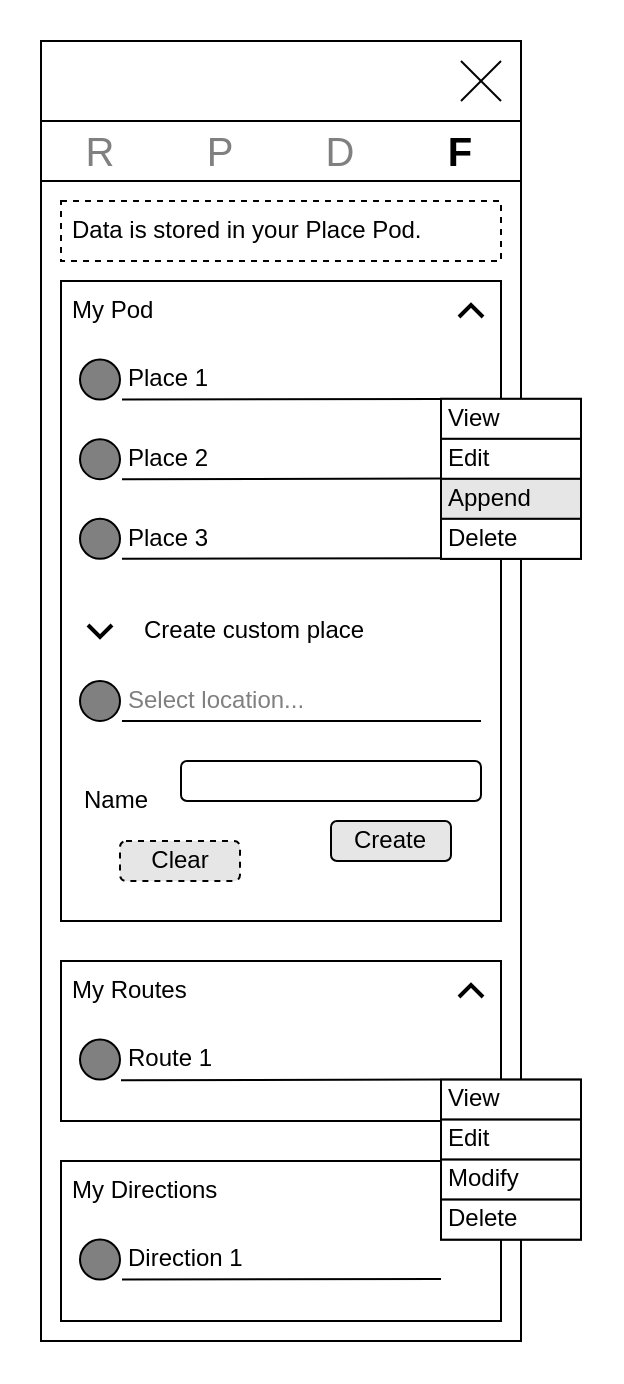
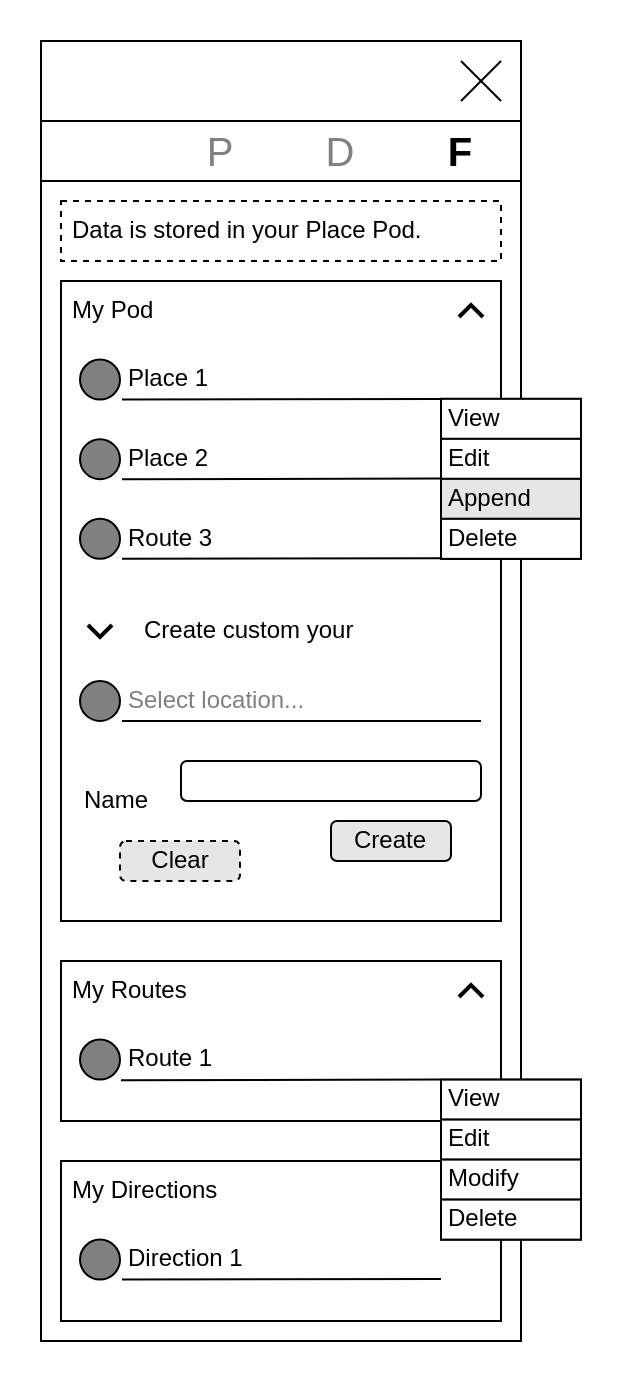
  <mxCell id="0" />
  <mxCell id="1" parent="0" />
  <mxCell id="2" value="" style="rounded=0;whiteSpace=wrap;html=1;fillColor=none;" vertex="1" parent="1"><mxGeometry x="20" y="20" width="240" height="650" as="geometry" /></mxCell>
  <mxCell id="3" value="" style="rounded=0;whiteSpace=wrap;html=1;fillColor=none;" vertex="1" parent="1"><mxGeometry x="30" y="580" width="220" height="80" as="geometry" /></mxCell>
  <mxCell id="4" value="" style="endArrow=none;html=1;rounded=0;" edge="1" parent="1"><mxGeometry width="50" height="50" relative="1" as="geometry"><mxPoint x="220" y="639" as="sourcePoint" /><mxPoint x="60.5" y="639.31" as="targetPoint" /></mxGeometry></mxCell>
  <mxCell id="5" value="" style="ellipse;whiteSpace=wrap;html=1;aspect=fixed;fillColor=#808080;" vertex="1" parent="1"><mxGeometry x="39.5" y="619.31" width="20" height="20" as="geometry" /></mxCell>
  <mxCell id="6" value="My Directions" style="text;html=1;strokeColor=none;fillColor=none;align=left;verticalAlign=middle;whiteSpace=wrap;rounded=0;spacingLeft=4;dashed=1;" vertex="1" parent="1"><mxGeometry x="30" y="580" width="220" height="30" as="geometry" /></mxCell>
  <mxCell id="7" value="" style="shape=image;html=1;verticalAlign=top;verticalLabelPosition=bottom;labelBackgroundColor=#ffffff;imageAspect=0;aspect=fixed;image=https://cdn1.iconfinder.com/data/icons/ionicons-outline-vol-2/512/menu-outline-128.png" vertex="1" parent="1"><mxGeometry x="220" y="619.31" width="20" height="20" as="geometry" /></mxCell>
  <mxCell id="8" value="" style="html=1;verticalLabelPosition=bottom;labelBackgroundColor=#ffffff;verticalAlign=top;shadow=0;dashed=0;strokeWidth=2;shape=mxgraph.ios7.misc.down;strokeColor=#000000;direction=west;" vertex="1" parent="1"><mxGeometry x="229" y="592.38" width="12" height="6" as="geometry" /></mxCell>
  <mxCell id="9" value="Direction 1" style="text;html=1;strokeColor=none;fillColor=none;align=left;verticalAlign=middle;whiteSpace=wrap;rounded=0;fontColor=#000000;spacingLeft=2;" vertex="1" parent="1"><mxGeometry x="59.5" y="619.31" width="160.5" height="20" as="geometry" /></mxCell>
  <mxCell id="10" value="" style="rounded=0;whiteSpace=wrap;html=1;fillColor=none;" vertex="1" parent="1"><mxGeometry x="30" y="140" width="220" height="320" as="geometry" /></mxCell>
  <mxCell id="11" value="" style="rounded=0;whiteSpace=wrap;html=1;" vertex="1" parent="1"><mxGeometry x="20" y="60" width="240" height="30" as="geometry" /></mxCell>
  <mxCell id="12" value="" style="endArrow=none;html=1;rounded=0;strokeWidth=1;" edge="1" parent="1"><mxGeometry width="50" height="50" relative="1" as="geometry"><mxPoint x="230" y="50" as="sourcePoint" /><mxPoint x="250" y="30" as="targetPoint" /></mxGeometry></mxCell>
  <mxCell id="13" value="" style="endArrow=none;html=1;rounded=0;strokeWidth=1;" edge="1" parent="1"><mxGeometry width="50" height="50" relative="1" as="geometry"><mxPoint x="250" y="50" as="sourcePoint" /><mxPoint x="230" y="30" as="targetPoint" /></mxGeometry></mxCell>
- <mxCell id="14" value="R" style="text;html=1;strokeColor=none;fillColor=none;align=center;verticalAlign=middle;whiteSpace=wrap;rounded=0;fontStyle=0;fontSize=20;fontColor=#808080;" vertex="1" parent="1"><mxGeometry x="20" y="60" width="60" height="30" as="geometry" /></mxCell>
  <mxCell id="15" value="P" style="text;html=1;strokeColor=none;fillColor=none;align=center;verticalAlign=middle;whiteSpace=wrap;rounded=0;fontStyle=0;fontSize=20;fontColor=#808080;" vertex="1" parent="1"><mxGeometry x="80" y="60" width="60" height="30" as="geometry" /></mxCell>
  <mxCell id="16" value="D" style="text;html=1;strokeColor=none;fillColor=none;align=center;verticalAlign=middle;whiteSpace=wrap;rounded=0;fontStyle=0;fontSize=20;fontColor=#808080;" vertex="1" parent="1"><mxGeometry x="140" y="60" width="60" height="30" as="geometry" /></mxCell>
  <mxCell id="17" value="" style="endArrow=none;html=1;rounded=0;" edge="1" parent="1"><mxGeometry width="50" height="50" relative="1" as="geometry"><mxPoint x="220" y="199" as="sourcePoint" /><mxPoint x="60.5" y="199.31" as="targetPoint" /></mxGeometry></mxCell>
  <mxCell id="18" value="Data is stored in your Place Pod." style="text;html=1;strokeColor=default;fillColor=none;align=left;verticalAlign=middle;whiteSpace=wrap;rounded=0;dashed=1;spacingLeft=4;" vertex="1" parent="1"><mxGeometry x="30" y="100" width="220" height="30" as="geometry" /></mxCell>
  <mxCell id="19" value="F" style="text;html=1;strokeColor=none;fillColor=none;align=center;verticalAlign=middle;whiteSpace=wrap;rounded=0;fontStyle=1;fontSize=20;fontColor=#000000;" vertex="1" parent="1"><mxGeometry x="200" y="60" width="60" height="30" as="geometry" /></mxCell>
  <mxCell id="20" value="" style="ellipse;whiteSpace=wrap;html=1;aspect=fixed;fillColor=#808080;" vertex="1" parent="1"><mxGeometry x="39.5" y="179.31" width="20" height="20" as="geometry" /></mxCell>
  <mxCell id="21" value="My Pod" style="text;html=1;strokeColor=none;fillColor=none;align=left;verticalAlign=middle;whiteSpace=wrap;rounded=0;spacingLeft=4;dashed=1;" vertex="1" parent="1"><mxGeometry x="30" y="140" width="220" height="30" as="geometry" /></mxCell>
  <mxCell id="22" value="" style="shape=image;html=1;verticalAlign=top;verticalLabelPosition=bottom;labelBackgroundColor=#ffffff;imageAspect=0;aspect=fixed;image=https://cdn1.iconfinder.com/data/icons/ionicons-outline-vol-2/512/menu-outline-128.png" vertex="1" parent="1"><mxGeometry x="220" y="179.31" width="20" height="20" as="geometry" /></mxCell>
  <mxCell id="23" value="" style="rounded=0;whiteSpace=wrap;html=1;align=left;" vertex="1" parent="1"><mxGeometry x="220" y="198.93" width="70" height="80" as="geometry" /></mxCell>
  <mxCell id="24" value="View" style="rounded=0;whiteSpace=wrap;html=1;align=left;spacingLeft=2;fillColor=#FFFFFF;" vertex="1" parent="1"><mxGeometry x="220" y="198.93" width="70" height="20" as="geometry" /></mxCell>
  <mxCell id="25" value="Edit" style="rounded=0;whiteSpace=wrap;html=1;align=left;spacingLeft=2;fillColor=#FFFFFF;" vertex="1" parent="1"><mxGeometry x="220" y="218.93" width="70" height="20" as="geometry" /></mxCell>
  <mxCell id="26" value="Append" style="rounded=0;whiteSpace=wrap;html=1;align=left;spacingLeft=2;fillColor=#e6e6e6;" vertex="1" parent="1"><mxGeometry x="220" y="238.93" width="70" height="20" as="geometry" /></mxCell>
  <mxCell id="27" value="Delete" style="rounded=0;whiteSpace=wrap;html=1;align=left;spacingLeft=2;fillColor=#FFFFFF;" vertex="1" parent="1"><mxGeometry x="220" y="258.93" width="70" height="20" as="geometry" /></mxCell>
  <mxCell id="28" value="" style="endArrow=none;html=1;rounded=0;" edge="1" parent="1"><mxGeometry width="50" height="50" relative="1" as="geometry"><mxPoint x="220" y="238.81" as="sourcePoint" /><mxPoint x="60.5" y="239.12" as="targetPoint" /></mxGeometry></mxCell>
  <mxCell id="29" value="" style="ellipse;whiteSpace=wrap;html=1;aspect=fixed;fillColor=#808080;" vertex="1" parent="1"><mxGeometry x="39.5" y="219.12" width="20" height="20" as="geometry" /></mxCell>
  <mxCell id="30" value="" style="endArrow=none;html=1;rounded=0;" edge="1" parent="1"><mxGeometry width="50" height="50" relative="1" as="geometry"><mxPoint x="220" y="278.62" as="sourcePoint" /><mxPoint x="60.5" y="278.93" as="targetPoint" /></mxGeometry></mxCell>
  <mxCell id="31" value="" style="ellipse;whiteSpace=wrap;html=1;aspect=fixed;fillColor=#808080;" vertex="1" parent="1"><mxGeometry x="39.5" y="258.93" width="20" height="20" as="geometry" /></mxCell>
  <mxCell id="32" value="" style="html=1;verticalLabelPosition=bottom;labelBackgroundColor=#ffffff;verticalAlign=top;shadow=0;dashed=0;strokeWidth=2;shape=mxgraph.ios7.misc.down;strokeColor=#000000;direction=west;" vertex="1" parent="1"><mxGeometry x="229" y="152" width="12" height="6" as="geometry" /></mxCell>
  <mxCell id="33" value="" style="html=1;verticalLabelPosition=bottom;labelBackgroundColor=#ffffff;verticalAlign=top;shadow=0;dashed=0;strokeWidth=2;shape=mxgraph.ios7.misc.down;strokeColor=#000000;" vertex="1" parent="1"><mxGeometry x="43.5" y="312" width="12" height="6" as="geometry" /></mxCell>
- <mxCell id="34" value="Create custom place" style="text;html=1;strokeColor=none;fillColor=none;align=left;verticalAlign=middle;whiteSpace=wrap;rounded=0;" vertex="1" parent="1"><mxGeometry x="70" y="300" width="170" height="30" as="geometry" /></mxCell>
+ <mxCell id="34" value="Create custom your" style="text;html=1;strokeColor=none;fillColor=none;align=left;verticalAlign=middle;whiteSpace=wrap;rounded=0;" vertex="1" parent="1"><mxGeometry x="70" y="300" width="170" height="30" as="geometry" /></mxCell>
  <mxCell id="35" value="" style="endArrow=none;html=1;rounded=0;" edge="1" parent="1"><mxGeometry width="50" height="50" relative="1" as="geometry"><mxPoint x="240" y="360" as="sourcePoint" /><mxPoint x="60.5" y="360" as="targetPoint" /></mxGeometry></mxCell>
  <mxCell id="36" value="" style="ellipse;whiteSpace=wrap;html=1;aspect=fixed;fillColor=#808080;" vertex="1" parent="1"><mxGeometry x="39.5" y="340" width="20" height="20" as="geometry" /></mxCell>
  <mxCell id="37" value="Select location..." style="text;html=1;strokeColor=none;fillColor=none;align=left;verticalAlign=middle;whiteSpace=wrap;rounded=0;fontColor=#808080;spacingLeft=2;" vertex="1" parent="1"><mxGeometry x="59.5" y="340" width="150.5" height="20" as="geometry" /></mxCell>
  <mxCell id="38" value="Name" style="text;html=1;strokeColor=none;fillColor=none;align=left;verticalAlign=middle;whiteSpace=wrap;rounded=0;" vertex="1" parent="1"><mxGeometry x="39.5" y="390" width="40.5" height="20" as="geometry" /></mxCell>
  <mxCell id="39" value="" style="rounded=1;whiteSpace=wrap;html=1;" vertex="1" parent="1"><mxGeometry x="90" y="380" width="150" height="20" as="geometry" /></mxCell>
  <mxCell id="40" value="Clear" style="rounded=1;whiteSpace=wrap;html=1;fillColor=#E6E6E6;dashed=1;" vertex="1" parent="1"><mxGeometry x="59.5" y="420" width="60" height="20" as="geometry" /></mxCell>
  <mxCell id="41" value="Place 1" style="text;html=1;strokeColor=none;fillColor=none;align=left;verticalAlign=middle;whiteSpace=wrap;rounded=0;fontColor=#000000;spacingLeft=2;" vertex="1" parent="1"><mxGeometry x="59.5" y="179.31" width="160.5" height="20" as="geometry" /></mxCell>
  <mxCell id="42" value="Place 2" style="text;html=1;strokeColor=none;fillColor=none;align=left;verticalAlign=middle;whiteSpace=wrap;rounded=0;fontColor=#000000;spacingLeft=2;" vertex="1" parent="1"><mxGeometry x="59.5" y="219.12" width="160.5" height="20" as="geometry" /></mxCell>
- <mxCell id="43" value="Place 3" style="text;html=1;strokeColor=none;fillColor=none;align=left;verticalAlign=middle;whiteSpace=wrap;rounded=0;fontColor=#000000;spacingLeft=2;" vertex="1" parent="1"><mxGeometry x="59.5" y="258.93" width="160.5" height="20" as="geometry" /></mxCell>
+ <mxCell id="43" value="Route 3" style="text;html=1;strokeColor=none;fillColor=none;align=left;verticalAlign=middle;whiteSpace=wrap;rounded=0;fontColor=#000000;spacingLeft=2;" vertex="1" parent="1"><mxGeometry x="59.5" y="258.93" width="160.5" height="20" as="geometry" /></mxCell>
  <mxCell id="44" value="Create" style="rounded=1;whiteSpace=wrap;html=1;fillColor=#E6E6E6;" vertex="1" parent="1"><mxGeometry x="165" y="410" width="60" height="20" as="geometry" /></mxCell>
  <mxCell id="45" value="" style="rounded=0;whiteSpace=wrap;html=1;fillColor=none;" vertex="1" parent="1"><mxGeometry x="30" y="480" width="220" height="80" as="geometry" /></mxCell>
  <mxCell id="46" value="" style="endArrow=none;html=1;rounded=0;" edge="1" parent="1"><mxGeometry width="50" height="50" relative="1" as="geometry"><mxPoint x="219.5" y="539.31" as="sourcePoint" /><mxPoint x="60" y="539.62" as="targetPoint" /></mxGeometry></mxCell>
  <mxCell id="47" value="" style="ellipse;whiteSpace=wrap;html=1;aspect=fixed;fillColor=#808080;" vertex="1" parent="1"><mxGeometry x="39.5" y="519.31" width="20" height="20" as="geometry" /></mxCell>
  <mxCell id="48" value="My Routes" style="text;html=1;strokeColor=none;fillColor=none;align=left;verticalAlign=middle;whiteSpace=wrap;rounded=0;spacingLeft=4;dashed=1;" vertex="1" parent="1"><mxGeometry x="30" y="480" width="220" height="30" as="geometry" /></mxCell>
  <mxCell id="49" value="" style="shape=image;html=1;verticalAlign=top;verticalLabelPosition=bottom;labelBackgroundColor=#ffffff;imageAspect=0;aspect=fixed;image=https://cdn1.iconfinder.com/data/icons/ionicons-outline-vol-2/512/menu-outline-128.png" vertex="1" parent="1"><mxGeometry x="220" y="519.31" width="20" height="20" as="geometry" /></mxCell>
  <mxCell id="50" value="" style="rounded=0;whiteSpace=wrap;html=1;align=left;" vertex="1" parent="1"><mxGeometry x="220" y="539.31" width="70" height="80" as="geometry" /></mxCell>
  <mxCell id="51" value="View" style="rounded=0;whiteSpace=wrap;html=1;align=left;spacingLeft=2;fillColor=#FFFFFF;" vertex="1" parent="1"><mxGeometry x="220" y="539.31" width="70" height="20" as="geometry" /></mxCell>
  <mxCell id="52" value="Edit" style="rounded=0;whiteSpace=wrap;html=1;align=left;spacingLeft=2;fillColor=#FFFFFF;" vertex="1" parent="1"><mxGeometry x="220" y="559.31" width="70" height="20" as="geometry" /></mxCell>
  <mxCell id="53" value="Modify" style="rounded=0;whiteSpace=wrap;html=1;align=left;spacingLeft=2;fillColor=#FFFFFF;" vertex="1" parent="1"><mxGeometry x="220" y="579.31" width="70" height="20" as="geometry" /></mxCell>
  <mxCell id="54" value="Delete" style="rounded=0;whiteSpace=wrap;html=1;align=left;spacingLeft=2;fillColor=#FFFFFF;" vertex="1" parent="1"><mxGeometry x="220" y="599.31" width="70" height="20" as="geometry" /></mxCell>
  <mxCell id="55" value="" style="html=1;verticalLabelPosition=bottom;labelBackgroundColor=#ffffff;verticalAlign=top;shadow=0;dashed=0;strokeWidth=2;shape=mxgraph.ios7.misc.down;strokeColor=#000000;direction=west;" vertex="1" parent="1"><mxGeometry x="229" y="492" width="12" height="6" as="geometry" /></mxCell>
  <mxCell id="56" value="Route 1" style="text;html=1;strokeColor=none;fillColor=none;align=left;verticalAlign=middle;whiteSpace=wrap;rounded=0;fontColor=#000000;spacingLeft=2;" vertex="1" parent="1"><mxGeometry x="59.5" y="519.31" width="160.5" height="20" as="geometry" /></mxCell>
